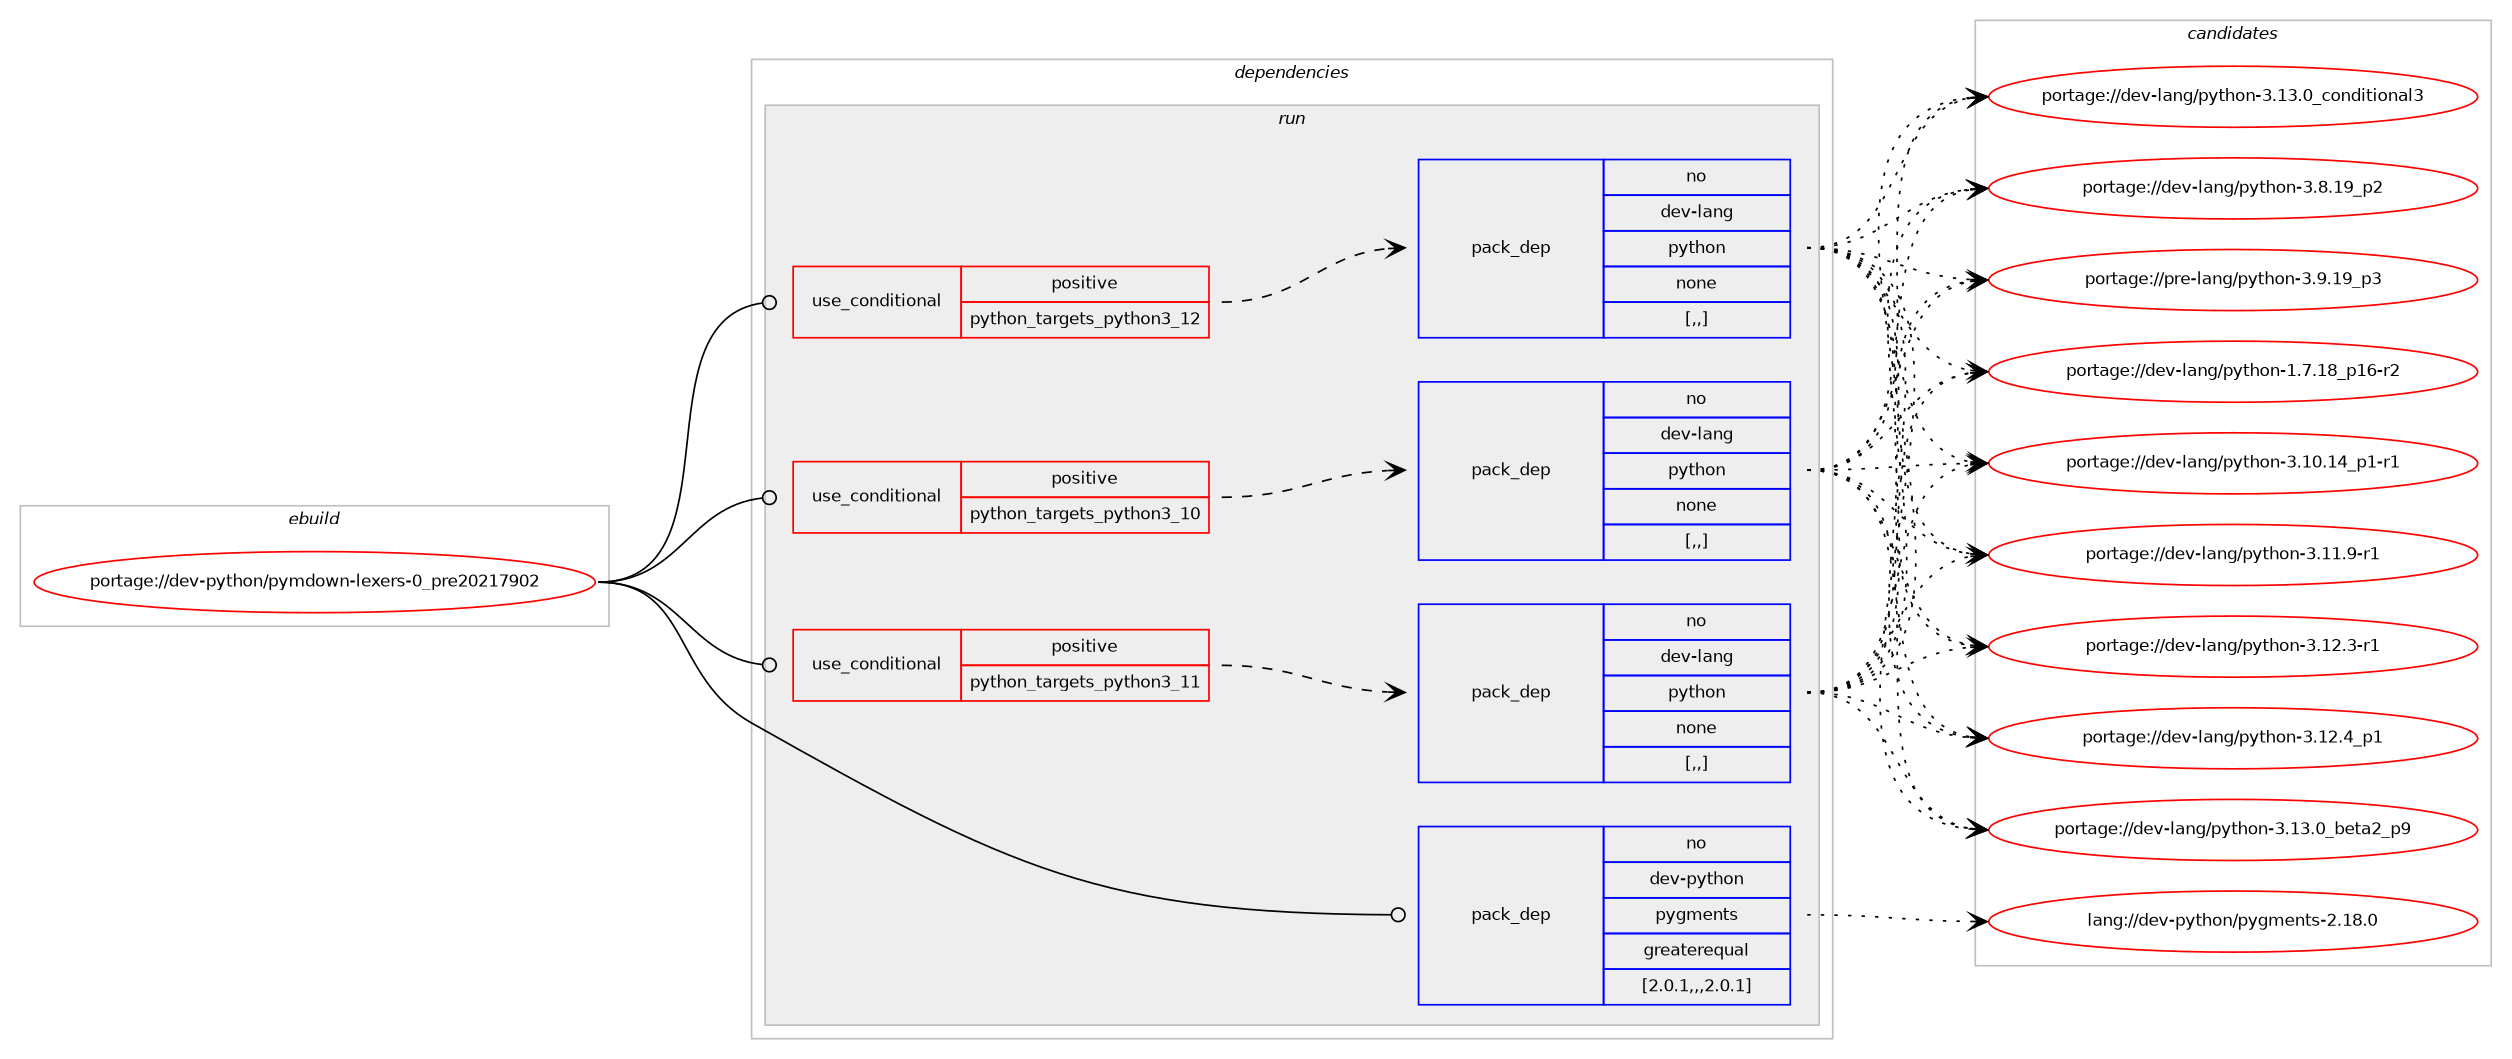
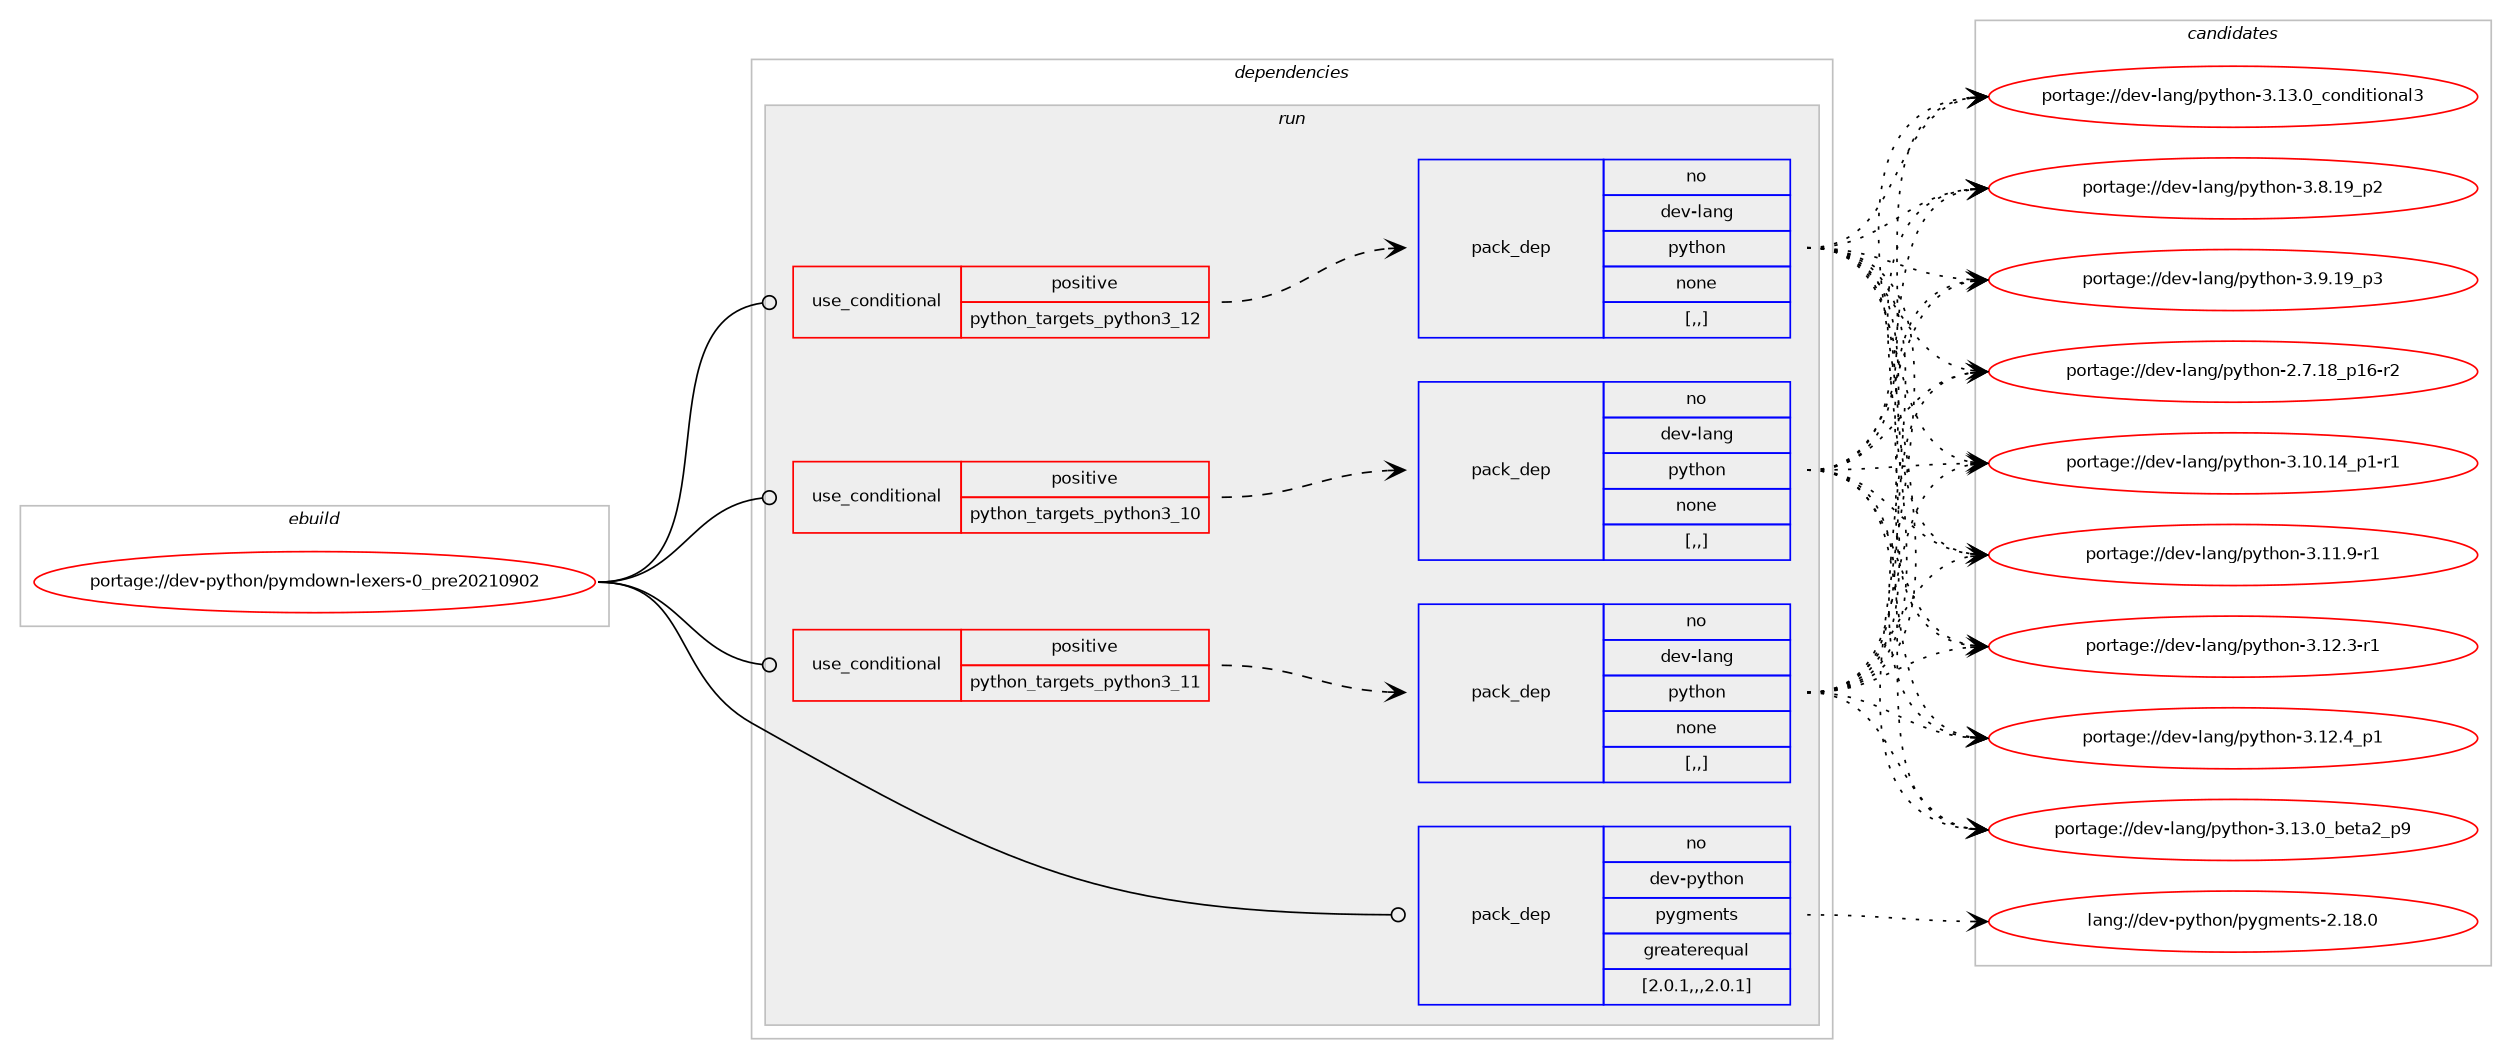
  digraph {
    compound=true
    concentrate=true
    fontname=Helvetica
    fontsize=10
    newrank=true
    rankdir=LR
    ranksep=1.5
    node [color=red fontname=Helvetica fontsize=10]
    edge [arrowhead=vee headport=w style=dotted tailport=e weight=100]
-   n1 [label="portage://dev-python/pymdown-lexers-0_pre20217902" width=4]
+   n1 [label="portage://dev-python/pymdown-lexers-0_pre20210902" width=4]
    n2 [color=blue label=<<TABLE BORDER="0" CELLBORDER="1" CELLSPACING="0" CELLPADDING="4" WIDTH="220"><TR><TD ROWSPAN="6" CELLPADDING="30">pack_dep</TD></TR><TR><TD WIDTH="110">no</TD></TR><TR><TD>dev-lang</TD></TR><TR><TD>python</TD></TR><TR><TD>none</TD></TR><TR><TD>[,,]</TD></TR></TABLE>> shape=none]
    n3 [label=<<TABLE BORDER="0" CELLBORDER="1" CELLSPACING="0" CELLPADDING="4"><TR><TD ROWSPAN="3" CELLPADDING="10">use_conditional</TD></TR><TR><TD>positive</TD></TR><TR><TD>python_targets_python3_10</TD></TR></TABLE>> shape=none]
    n4 [color=blue label=<<TABLE BORDER="0" CELLBORDER="1" CELLSPACING="0" CELLPADDING="4" WIDTH="220"><TR><TD ROWSPAN="6" CELLPADDING="30">pack_dep</TD></TR><TR><TD WIDTH="110">no</TD></TR><TR><TD>dev-lang</TD></TR><TR><TD>python</TD></TR><TR><TD>none</TD></TR><TR><TD>[,,]</TD></TR></TABLE>> shape=none]
    n5 [label=<<TABLE BORDER="0" CELLBORDER="1" CELLSPACING="0" CELLPADDING="4"><TR><TD ROWSPAN="3" CELLPADDING="10">use_conditional</TD></TR><TR><TD>positive</TD></TR><TR><TD>python_targets_python3_11</TD></TR></TABLE>> shape=none]
    n6 [color=blue label=<<TABLE BORDER="0" CELLBORDER="1" CELLSPACING="0" CELLPADDING="4" WIDTH="220"><TR><TD ROWSPAN="6" CELLPADDING="30">pack_dep</TD></TR><TR><TD WIDTH="110">no</TD></TR><TR><TD>dev-lang</TD></TR><TR><TD>python</TD></TR><TR><TD>none</TD></TR><TR><TD>[,,]</TD></TR></TABLE>> shape=none]
    n7 [label=<<TABLE BORDER="0" CELLBORDER="1" CELLSPACING="0" CELLPADDING="4"><TR><TD ROWSPAN="3" CELLPADDING="10">use_conditional</TD></TR><TR><TD>positive</TD></TR><TR><TD>python_targets_python3_12</TD></TR></TABLE>> shape=none]
    n8 [color=blue label=<<TABLE BORDER="0" CELLBORDER="1" CELLSPACING="0" CELLPADDING="4" WIDTH="220"><TR><TD ROWSPAN="6" CELLPADDING="30">pack_dep</TD></TR><TR><TD WIDTH="110">no</TD></TR><TR><TD>dev-python</TD></TR><TR><TD>pygments</TD></TR><TR><TD>greaterequal</TD></TR><TR><TD>[2.0.1,,,2.0.1]</TD></TR></TABLE>> shape=none]
-   n9 [label="portage://dev-lang/python-1.7.18_p16-r2" width=4]
+   n9 [label="portage://dev-lang/python-2.7.18_p16-r2" width=4]
    n10 [label="portage://dev-lang/python-3.10.14_p1-r1" width=4]
    n11 [label="portage://dev-lang/python-3.11.9-r1" width=4]
    n12 [label="portage://dev-lang/python-3.12.3-r1" width=4]
    n13 [label="portage://dev-lang/python-3.12.4_p1" width=4]
    n14 [label="portage://dev-lang/python-3.13.0_beta2_p9" width=4]
    n15 [label="portage://dev-lang/python-3.13.0_conditional3" width=4]
    n16 [label="portage://dev-lang/python-3.8.19_p2" width=4]
-   n17 [label="portage://pre-lang/python-3.9.19_p3" width=4]
+   n17 [label="portage://dev-lang/python-3.9.19_p3" width=4]
    n18 [label="lang://dev-python/pygments-2.18.0" width=4]
    subgraph cluster_1 {
      color=gray
      label=<<i>ebuild</i>>
      rank=same
      n1
    }
    subgraph cluster_2 {
      color=gray
      label=<<i>dependencies</i>>
      subgraph cluster_3 {
        color=gray
        fillcolor="#eeeeee"
        label=<<i>compile</i>>
        style=filled
      }
      subgraph cluster_4 {
        color=gray
        fillcolor="#eeeeee"
        label=<<i>compile and run</i>>
        style=filled
      }
      subgraph cluster_5 {
        color=gray
        fillcolor="#eeeeee"
        label=<<i>run</i>>
        style=filled
        subgraph sub_6 {
          color=gray
          fillcolor="#eeeeee"
          label=<<i>run</i>>
          style=filled
          n3
          subgraph sub_7 {
            color=gray
            fillcolor="#eeeeee"
            label=<<i>run</i>>
            style=filled
            n2
          }
        }
        subgraph sub_8 {
          color=gray
          fillcolor="#eeeeee"
          label=<<i>run</i>>
          style=filled
          n5
          subgraph sub_9 {
            color=gray
            fillcolor="#eeeeee"
            label=<<i>run</i>>
            style=filled
            n4
          }
        }
        subgraph sub_10 {
          color=gray
          fillcolor="#eeeeee"
          label=<<i>run</i>>
          style=filled
          n7
          subgraph sub_11 {
            color=gray
            fillcolor="#eeeeee"
            label=<<i>run</i>>
            style=filled
            n6
          }
        }
        subgraph sub_12 {
          color=gray
          fillcolor="#eeeeee"
          label=<<i>run</i>>
          style=filled
          n8
        }
      }
    }
    subgraph cluster_13 {
      color=gray
      label=<<i>candidates</i>>
      rank=same
      subgraph sub_14 {
        color=black
        label=<<i>candidates</i>>
        nodesep=1
        rank=same
        n9
        n10
        n11
        n12
        n13
        n14
        n15
        n16
        n17
      }
      subgraph sub_15 {
        color=black
        label=<<i>candidates</i>>
        nodesep=1
        rank=same
        n9
        n10
        n11
        n12
        n13
        n14
        n15
        n16
        n17
      }
      subgraph sub_16 {
        color=black
        label=<<i>candidates</i>>
        nodesep=1
        rank=same
        n9
        n10
        n11
        n12
        n13
        n14
        n15
        n16
        n17
      }
      subgraph sub_17 {
        color=black
        label=<<i>candidates</i>>
        nodesep=1
        rank=same
        n18
      }
    }
    n1 -> n3 [arrowhead=odot style=solid weight=20]
    n1 -> n5 [arrowhead=odot style=solid weight=20]
    n1 -> n7 [arrowhead=odot style=solid weight=20]
    n1 -> n8 [arrowhead=odot style=solid weight=20]
    n2 -> n9
    n2 -> n10
    n2 -> n11
    n2 -> n12
    n2 -> n13
    n2 -> n14
    n2 -> n15
    n2 -> n16
    n2 -> n17
    n3 -> n2 [style=dashed weight=20]
    n4 -> n9
    n4 -> n10
    n4 -> n11
    n4 -> n12
    n4 -> n13
    n4 -> n14
    n4 -> n15
    n4 -> n16
    n4 -> n17
    n5 -> n4 [style=dashed weight=20]
    n6 -> n9
    n6 -> n10
    n6 -> n11
    n6 -> n12
    n6 -> n13
    n6 -> n14
    n6 -> n15
    n6 -> n16
    n6 -> n17
    n7 -> n6 [style=dashed weight=20]
    n8 -> n18
  }
